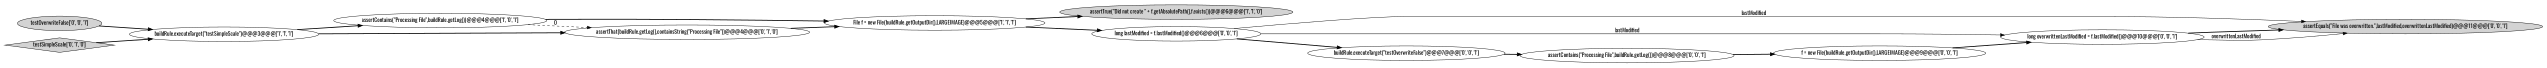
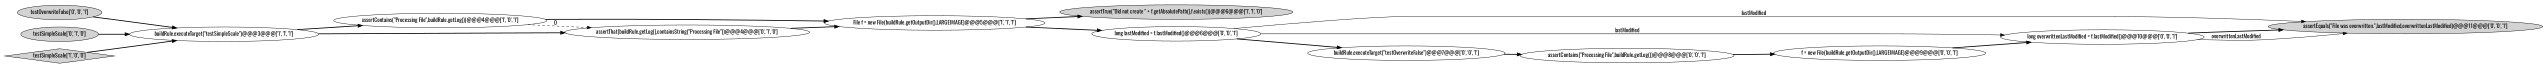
  digraph {
    fontname=Oswald
    rankdir=LR
    node [fillcolor=white fontname=Oswald shape=ellipse style=filled]
    edge [fontname=Oswald style=bold]
    n1 [label="File f = new File(buildRule.getOutputDir(),LARGEIMAGE)@@@5@@@['1', '1', '1']"]
    n2 [fillcolor=lightgray label="assertTrue(\"Did not create \" + f.getAbsolutePath(),f.exists())@@@6@@@['1', '1', '0']"]
    n3 [label="long lastModified = f.lastModified()@@@6@@@['0', '0', '1']"]
    n4 [fillcolor=lightgray label="assertEquals(\"File was overwritten.\",lastModified,overwrittenLastModified)@@@11@@@['0', '0', '1']"]
    n5 [label="long overwrittenLastModified = f.lastModified()@@@10@@@['0', '0', '1']"]
    n6 [label="buildRule.executeTarget(\"testOverwriteFalse\")@@@7@@@['0', '0', '1']"]
    n7 [label="buildRule.executeTarget(\"testSimpleScale\")@@@3@@@['1', '1', '1']"]
    n8 [label="assertContains(\"Processing File\",buildRule.getLog())@@@4@@@['1', '0', '1']"]
    n9 [label="assertThat(buildRule.getLog(),containsString(\"Processing File\"))@@@4@@@['0', '1', '0']"]
    n10 [label="assertContains(\"Processing File\",buildRule.getLog())@@@8@@@['0', '0', '1']"]
    n11 [label="f = new File(buildRule.getOutputDir(),LARGEIMAGE)@@@9@@@['0', '0', '1']"]
    n12 [fillcolor=lightgray label="testOverwriteFalse['0', '0', '1']"]
-   n13 [fillcolor=lightgray label="testSimpleScale['0', '1', '0']" shape=diamond]
+   n13 [fillcolor=lightgray label="testSimpleScale['0', '1', '0']"]
+   n14 [fillcolor=lightgray label="testSimpleScale['1', '0', '0']" shape=diamond]
    n1 -> n2
    n1 -> n3
    n3 -> n4 [label=lastModified style=solid]
    n3 -> n5 [label=lastModified style=solid]
    n3 -> n6
    n5 -> n4
    n5 -> n4 [label=overwrittenLastModified style=solid]
    n6 -> n10
    n7 -> n8
    n7 -> n9
    n8 -> n1
    n8 -> n9 [label=0 style=dashed]
    n9 -> n1
    n10 -> n11
    n11 -> n5
    n12 -> n7
    n13 -> n7
+   n14 -> n7
  }
